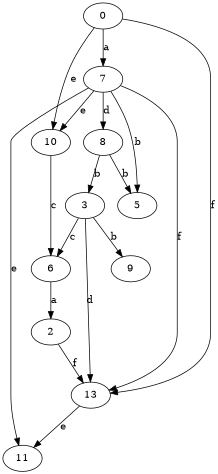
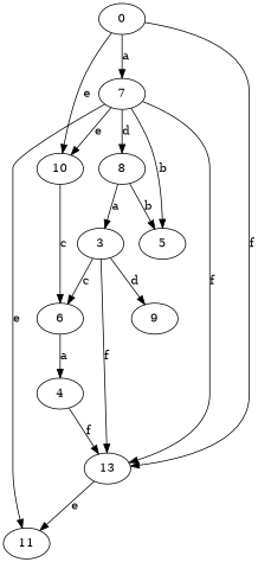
  strict digraph {
    n1 [label=7]
    5
    8
    10
    11
    13
    3
    6
-   2
+   2 [label=4]
    9
    0
    n1 -> 5 [label=b]
    n1 -> 8 [label=d]
    n1 -> 10 [label=e]
    n1 -> 11 [label=e]
    n1 -> 13 [label=f]
    8 -> 5 [label=b]
-   8 -> 3 [label=b]
+   8 -> 3 [label=a]
    10 -> 6 [label=c]
    13 -> 11 [label=e]
-   3 -> 13 [label=d]
+   3 -> 13 [label=f]
    3 -> 6 [label=c]
-   3 -> 9 [label=b]
+   3 -> 9 [label=d]
    6 -> 2 [label=a]
    2 -> 13 [label=f]
    0 -> n1 [label=a]
    0 -> 10 [label=e]
    0 -> 13 [label=f]
  }
